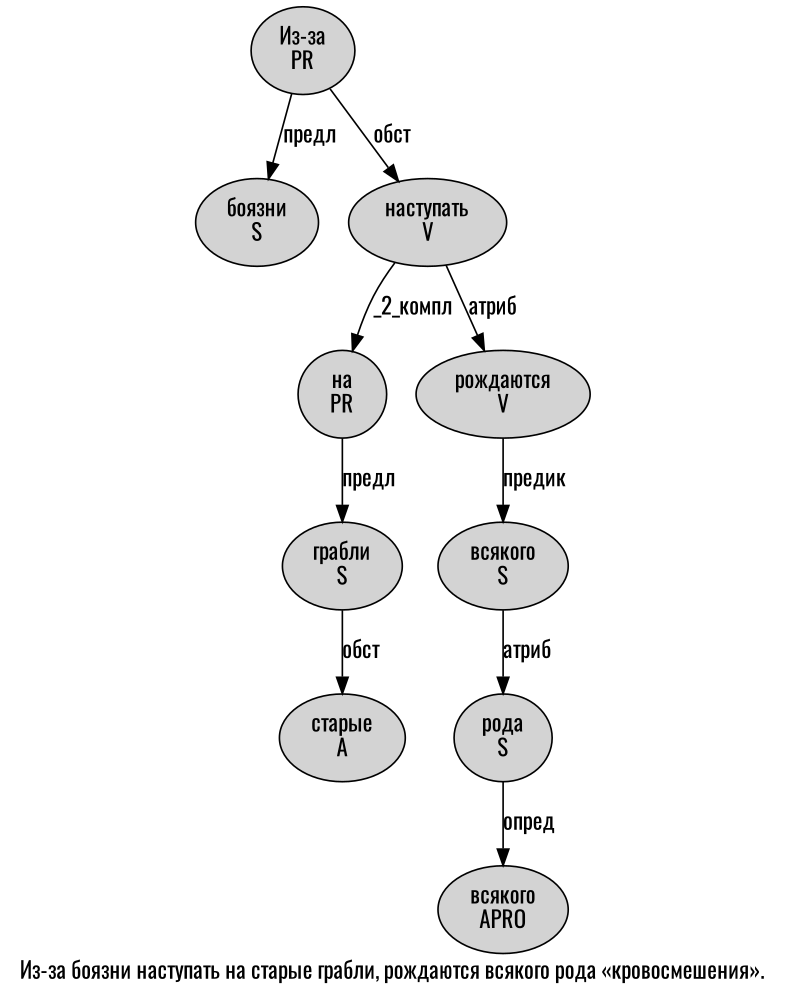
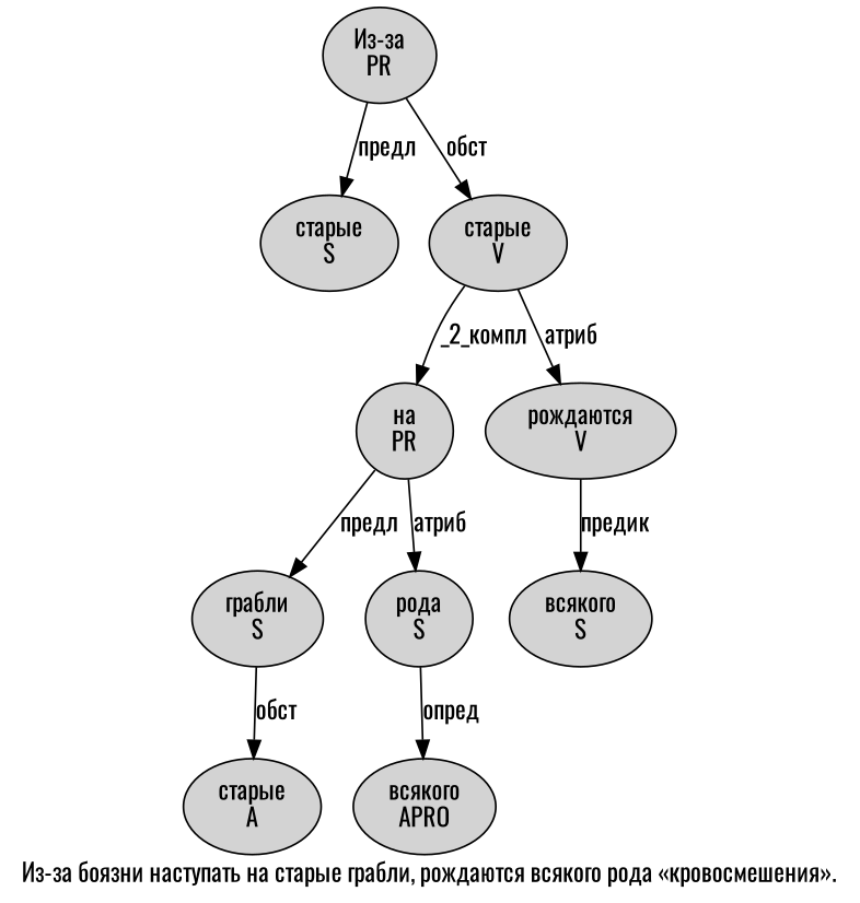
  digraph {
    fontname=Oswald
    label="Из-за боязни наступать на старые грабли, рождаются всякого рода «кровосмешения»."
    node [fillcolor=lightgray fontname=Oswald penwidth=1 shape=ellipse style=filled]
    edge [fontname=Oswald]
    n1 [label="Из-за\nPR"]
-   n2 [label="боязни\nS"]
-   n3 [label="наступать\nV"]
+   n2 [label="старые\nS"]
+   n3 [label="старые\nV"]
    n4 [label="на\nPR"]
    n5 [label="рождаются\nV"]
    n6 [label="грабли\nS"]
    n7 [label="всякого\nS"]
    n8 [label="старые\nA"]
    n9 [label="рода\nS"]
    n10 [label="всякого\nAPRO"]
    n1 -> n2 [label="предл"]
    n1 -> n3 [label="обст"]
    n3 -> n4 [label="_2_компл"]
    n3 -> n5 [label="атриб"]
    n4 -> n6 [label="предл"]
    n5 -> n7 [label="предик"]
    n6 -> n8 [label="обст"]
-   n7 -> n9 [label="атриб"]
+   n4 -> n9 [label="атриб"]
    n9 -> n10 [label="опред"]
  }
